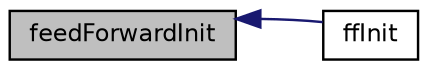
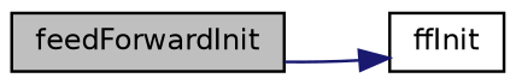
  digraph {
    rankdir=LR
    node [color=black fontname=Helvetica fontsize=10 shape=record style=filled]
    n1 [fillcolor=grey75 fontcolor=black height=0.2 label=feedForwardInit width=0.4]
    n2 [fillcolor=white height=0.2 label=ffInit width=0.4]
-   n2 -> n1 [color=midnightblue fontname=Helvetica fontsize=10 labelfontname=Helvetica labelfontsize=10 style=solid]
+   n1 -> n2 [color=midnightblue fontname=Helvetica fontsize=10 labelfontname=Helvetica labelfontsize=10 style=solid]
  }
